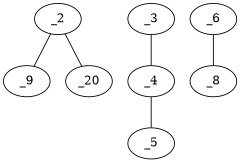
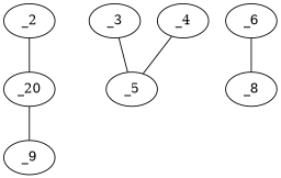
  graph {
    node [charge=0 chem=1 symbol="C  " x=2.866 y=0.25]
    edge [valence=1]
    _2
    _9 [chem=2 symbol="O  " x=2 y=-0.25]
    n3 [chem=2 label=_20 symbol="O  " y=1.25]
    _3 [x=4.5981]
    _4 [x=5.4641 y=-0.25]
    _5 [chem=4 symbol="N  " x=5.4641 y=-1.25]
    _6 [x=6.3301]
    _8 [chem=2 symbol="O  " x=6.3301 y=1.25]
-   _2 -- _9 [valence=2]
+   n3 -- _9 [valence=2]
    _2 -- n3
-   _3 -- _4
+   _3 -- _5
    _4 -- _5
    _6 -- _8
  }
